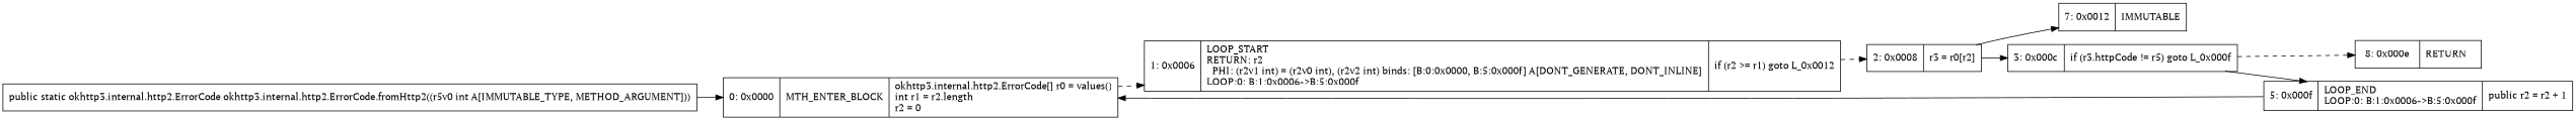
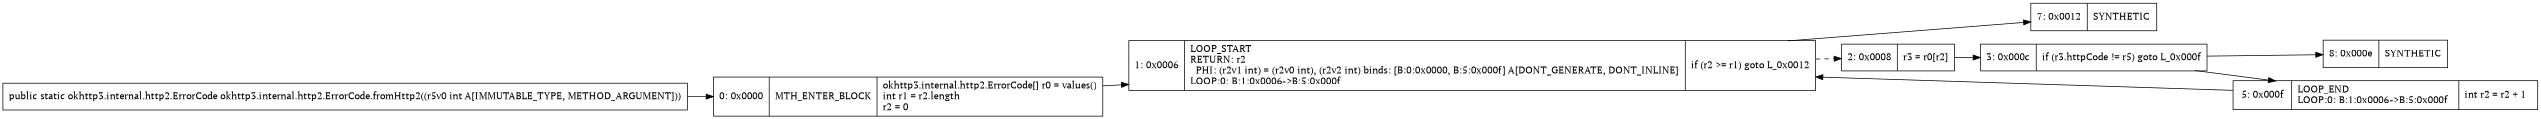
  digraph {
    fontname="PT Serif"
    rankdir=LR
    node [fontname="PT Serif" shape=record]
    edge [fontname="PT Serif"]
    n1 [label="{0\:\ 0x0000|MTH_ENTER_BLOCK\l|okhttp3.internal.http2.ErrorCode[] r0 = values()\lint r1 = r2.length\lr2 = 0\l}"]
    n2 [label="{1\:\ 0x0006|LOOP_START\lRETURN: r2 \l  PHI: (r2v1 int) = (r2v0 int), (r2v2 int) binds: [B:0:0x0000, B:5:0x000f] A[DONT_GENERATE, DONT_INLINE]\lLOOP:0: B:1:0x0006\-\>B:5:0x000f\l|if (r2 \>= r1) goto L_0x0012\l}"]
    n3 [label="{2\:\ 0x0008|r3 = r0[r2]\l}"]
-   n4 [label="{7\:\ 0x0012|IMMUTABLE\l}"]
+   n4 [label="{7\:\ 0x0012|SYNTHETIC\l}"]
    n5 [label="{3\:\ 0x000c|if (r3.httpCode != r5) goto L_0x000f\l}"]
-   n6 [label="{5\:\ 0x000f|LOOP_END\lLOOP:0: B:1:0x0006\-\>B:5:0x000f\l|public r2 = r2 + 1\l}"]
-   n7 [label="{8\:\ 0x000e|RETURN\l}"]
+   n6 [label="{5\:\ 0x000f|LOOP_END\lLOOP:0: B:1:0x0006\-\>B:5:0x000f\l|int r2 = r2 + 1\l}"]
+   n7 [label="{8\:\ 0x000e|SYNTHETIC\l}"]
    n8 [label="{public static okhttp3.internal.http2.ErrorCode okhttp3.internal.http2.ErrorCode.fromHttp2((r5v0 int A[IMMUTABLE_TYPE, METHOD_ARGUMENT])) }"]
-   n1 -> n2 [style=dashed]
+   n1 -> n2
    n2 -> n3 [style=dashed]
-   n3 -> n4
+   n2 -> n4
    n3 -> n5
    n5 -> n6
-   n5 -> n7 [style=dashed]
-   n6 -> n1
+   n5 -> n7 [style=solid]
+   n6 -> n2
    n8 -> n1
  }
